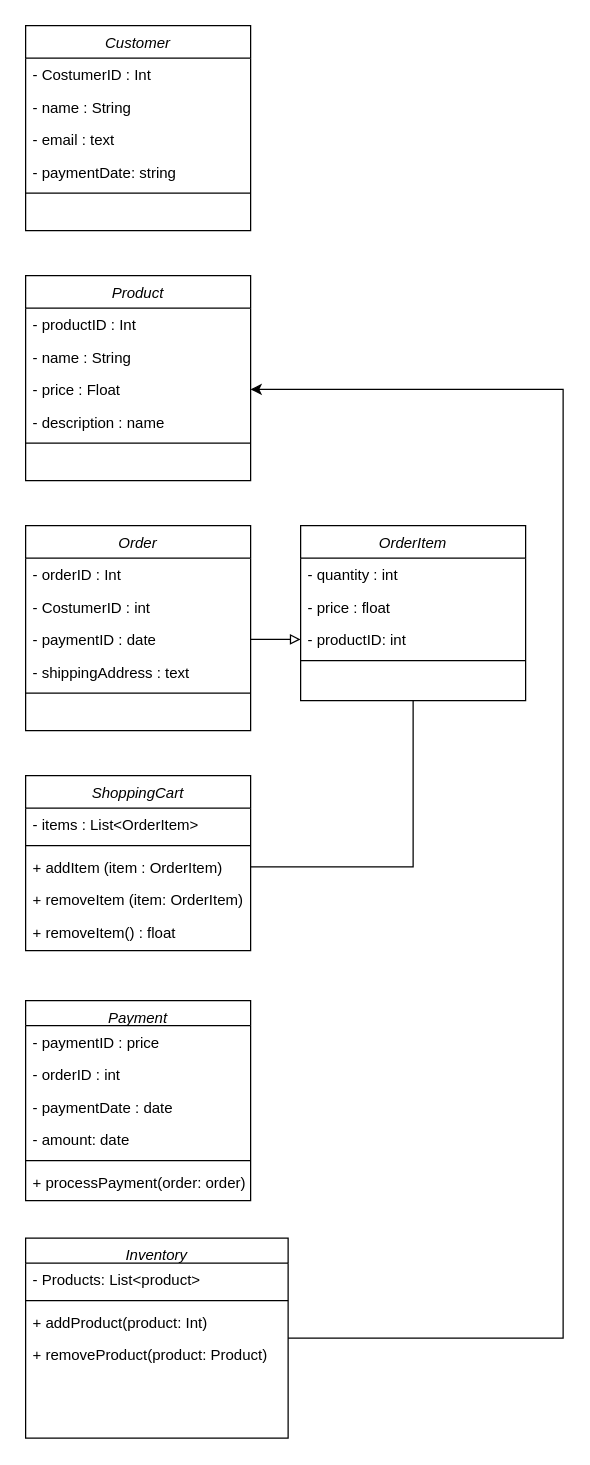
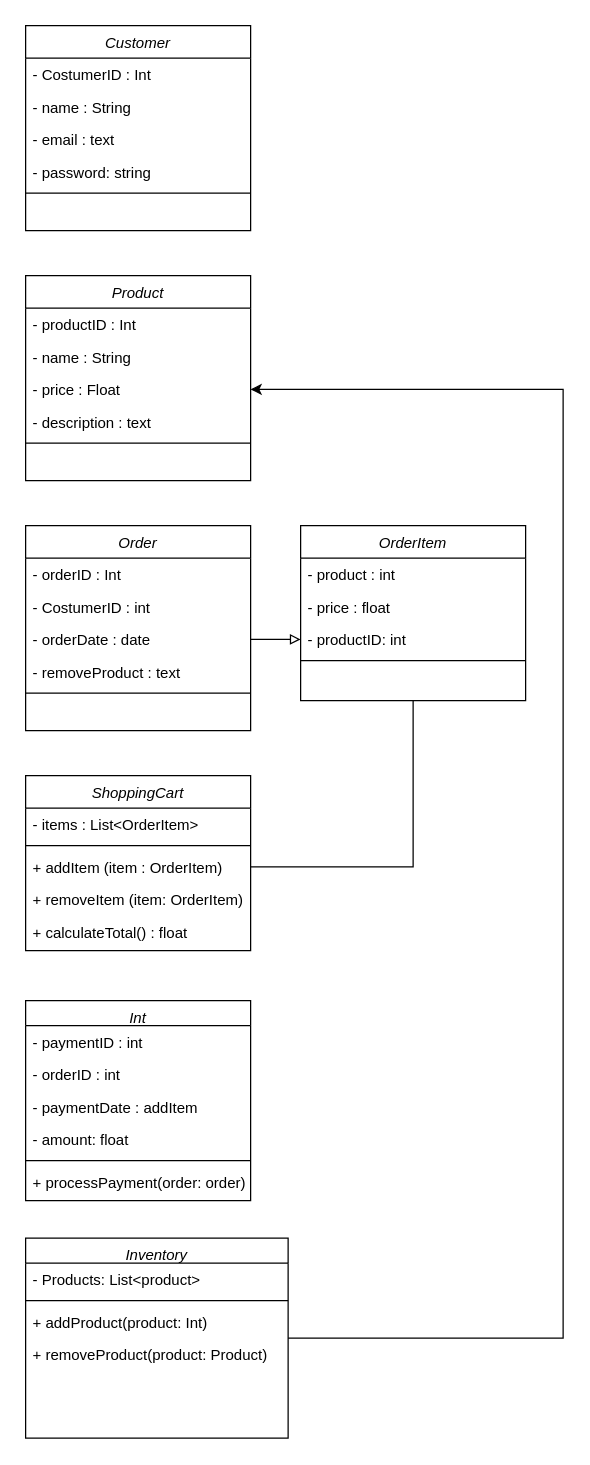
  <mxCell id="0" />
  <mxCell id="1" parent="0" />
  <mxCell id="2" value="Product" style="swimlane;fontStyle=2;align=center;verticalAlign=top;childLayout=stackLayout;horizontal=1;startSize=26;horizontalStack=0;resizeParent=1;resizeLast=0;collapsible=1;marginBottom=0;rounded=0;shadow=0;strokeWidth=1;" parent="1" vertex="1"><mxGeometry x="20" y="220" width="180" height="164" as="geometry"><mxRectangle x="230" y="140" width="160" height="26" as="alternateBounds" /></mxGeometry></mxCell>
  <mxCell id="3" value="- productID : Int" style="text;align=left;verticalAlign=top;spacingLeft=4;spacingRight=4;overflow=hidden;rotatable=0;points=[[0,0.5],[1,0.5]];portConstraint=eastwest;" parent="2" vertex="1"><mxGeometry y="26" width="180" height="26" as="geometry" /></mxCell>
  <mxCell id="4" value="- name : String" style="text;align=left;verticalAlign=top;spacingLeft=4;spacingRight=4;overflow=hidden;rotatable=0;points=[[0,0.5],[1,0.5]];portConstraint=eastwest;rounded=0;shadow=0;html=0;" parent="2" vertex="1"><mxGeometry y="52" width="180" height="26" as="geometry" /></mxCell>
  <mxCell id="5" value="- price : Float&#10;" style="text;align=left;verticalAlign=top;spacingLeft=4;spacingRight=4;overflow=hidden;rotatable=0;points=[[0,0.5],[1,0.5]];portConstraint=eastwest;rounded=0;shadow=0;html=0;" parent="2" vertex="1"><mxGeometry y="78" width="180" height="26" as="geometry" /></mxCell>
- <mxCell id="6" value="- description : name&#10;" style="text;align=left;verticalAlign=top;spacingLeft=4;spacingRight=4;overflow=hidden;rotatable=0;points=[[0,0.5],[1,0.5]];portConstraint=eastwest;rounded=0;shadow=0;html=0;" parent="2" vertex="1"><mxGeometry y="104" width="180" height="26" as="geometry" /></mxCell>
+ <mxCell id="6" value="- description : text&#10;" style="text;align=left;verticalAlign=top;spacingLeft=4;spacingRight=4;overflow=hidden;rotatable=0;points=[[0,0.5],[1,0.5]];portConstraint=eastwest;rounded=0;shadow=0;html=0;" parent="2" vertex="1"><mxGeometry y="104" width="180" height="26" as="geometry" /></mxCell>
  <mxCell id="7" value="" style="line;html=1;strokeWidth=1;align=left;verticalAlign=middle;spacingTop=-1;spacingLeft=3;spacingRight=3;rotatable=0;labelPosition=right;points=[];portConstraint=eastwest;" parent="2" vertex="1"><mxGeometry y="130" width="180" height="8" as="geometry" /></mxCell>
  <mxCell id="8" value="Customer" style="swimlane;fontStyle=2;align=center;verticalAlign=top;childLayout=stackLayout;horizontal=1;startSize=26;horizontalStack=0;resizeParent=1;resizeLast=0;collapsible=1;marginBottom=0;rounded=0;shadow=0;strokeWidth=1;" parent="1" vertex="1"><mxGeometry x="20" y="20" width="180" height="164" as="geometry"><mxRectangle x="230" y="140" width="160" height="26" as="alternateBounds" /></mxGeometry></mxCell>
  <mxCell id="9" value="- CostumerID : Int" style="text;align=left;verticalAlign=top;spacingLeft=4;spacingRight=4;overflow=hidden;rotatable=0;points=[[0,0.5],[1,0.5]];portConstraint=eastwest;" parent="8" vertex="1"><mxGeometry y="26" width="180" height="26" as="geometry" /></mxCell>
  <mxCell id="10" value="- name : String" style="text;align=left;verticalAlign=top;spacingLeft=4;spacingRight=4;overflow=hidden;rotatable=0;points=[[0,0.5],[1,0.5]];portConstraint=eastwest;rounded=0;shadow=0;html=0;" parent="8" vertex="1"><mxGeometry y="52" width="180" height="26" as="geometry" /></mxCell>
  <mxCell id="11" value="- email : text&#10;" style="text;align=left;verticalAlign=top;spacingLeft=4;spacingRight=4;overflow=hidden;rotatable=0;points=[[0,0.5],[1,0.5]];portConstraint=eastwest;rounded=0;shadow=0;html=0;" parent="8" vertex="1"><mxGeometry y="78" width="180" height="26" as="geometry" /></mxCell>
- <mxCell id="12" value="- paymentDate: string&#10;" style="text;align=left;verticalAlign=top;spacingLeft=4;spacingRight=4;overflow=hidden;rotatable=0;points=[[0,0.5],[1,0.5]];portConstraint=eastwest;rounded=0;shadow=0;html=0;" parent="8" vertex="1"><mxGeometry y="104" width="180" height="26" as="geometry" /></mxCell>
+ <mxCell id="12" value="- password: string&#10;" style="text;align=left;verticalAlign=top;spacingLeft=4;spacingRight=4;overflow=hidden;rotatable=0;points=[[0,0.5],[1,0.5]];portConstraint=eastwest;rounded=0;shadow=0;html=0;" parent="8" vertex="1"><mxGeometry y="104" width="180" height="26" as="geometry" /></mxCell>
  <mxCell id="13" value="" style="line;html=1;strokeWidth=1;align=left;verticalAlign=middle;spacingTop=-1;spacingLeft=3;spacingRight=3;rotatable=0;labelPosition=right;points=[];portConstraint=eastwest;" parent="8" vertex="1"><mxGeometry y="130" width="180" height="8" as="geometry" /></mxCell>
  <mxCell id="14" value="Order" style="swimlane;fontStyle=2;align=center;verticalAlign=top;childLayout=stackLayout;horizontal=1;startSize=26;horizontalStack=0;resizeParent=1;resizeLast=0;collapsible=1;marginBottom=0;rounded=0;shadow=0;strokeWidth=1;" parent="1" vertex="1"><mxGeometry x="20" y="420" width="180" height="164" as="geometry"><mxRectangle x="230" y="140" width="160" height="26" as="alternateBounds" /></mxGeometry></mxCell>
  <mxCell id="15" value="- orderID : Int" style="text;align=left;verticalAlign=top;spacingLeft=4;spacingRight=4;overflow=hidden;rotatable=0;points=[[0,0.5],[1,0.5]];portConstraint=eastwest;" parent="14" vertex="1"><mxGeometry y="26" width="180" height="26" as="geometry" /></mxCell>
  <mxCell id="16" value="- CostumerID : int" style="text;align=left;verticalAlign=top;spacingLeft=4;spacingRight=4;overflow=hidden;rotatable=0;points=[[0,0.5],[1,0.5]];portConstraint=eastwest;rounded=0;shadow=0;html=0;" parent="14" vertex="1"><mxGeometry y="52" width="180" height="26" as="geometry" /></mxCell>
- <mxCell id="17" value="- paymentID : date&#10;" style="text;align=left;verticalAlign=top;spacingLeft=4;spacingRight=4;overflow=hidden;rotatable=0;points=[[0,0.5],[1,0.5]];portConstraint=eastwest;rounded=0;shadow=0;html=0;" parent="14" vertex="1"><mxGeometry y="78" width="180" height="26" as="geometry" /></mxCell>
- <mxCell id="18" value="- shippingAddress : text&#10;" style="text;align=left;verticalAlign=top;spacingLeft=4;spacingRight=4;overflow=hidden;rotatable=0;points=[[0,0.5],[1,0.5]];portConstraint=eastwest;rounded=0;shadow=0;html=0;" parent="14" vertex="1"><mxGeometry y="104" width="180" height="26" as="geometry" /></mxCell>
+ <mxCell id="17" value="- orderDate : date&#10;" style="text;align=left;verticalAlign=top;spacingLeft=4;spacingRight=4;overflow=hidden;rotatable=0;points=[[0,0.5],[1,0.5]];portConstraint=eastwest;rounded=0;shadow=0;html=0;" parent="14" vertex="1"><mxGeometry y="78" width="180" height="26" as="geometry" /></mxCell>
+ <mxCell id="18" value="- removeProduct : text&#10;" style="text;align=left;verticalAlign=top;spacingLeft=4;spacingRight=4;overflow=hidden;rotatable=0;points=[[0,0.5],[1,0.5]];portConstraint=eastwest;rounded=0;shadow=0;html=0;" parent="14" vertex="1"><mxGeometry y="104" width="180" height="26" as="geometry" /></mxCell>
  <mxCell id="19" value="" style="line;html=1;strokeWidth=1;align=left;verticalAlign=middle;spacingTop=-1;spacingLeft=3;spacingRight=3;rotatable=0;labelPosition=right;points=[];portConstraint=eastwest;" parent="14" vertex="1"><mxGeometry y="130" width="180" height="8" as="geometry" /></mxCell>
  <mxCell id="20" style="edgeStyle=orthogonalEdgeStyle;rounded=0;orthogonalLoop=1;jettySize=auto;html=1;entryX=1;entryY=0.5;entryDx=0;entryDy=0;endArrow=none;endFill=1;" edge="1" parent="1" source="21" target="29"><mxGeometry relative="1" as="geometry" /></mxCell>
  <mxCell id="21" value="OrderItem" style="swimlane;fontStyle=2;align=center;verticalAlign=top;childLayout=stackLayout;horizontal=1;startSize=26;horizontalStack=0;resizeParent=1;resizeLast=0;collapsible=1;marginBottom=0;rounded=0;shadow=0;strokeWidth=1;" parent="1" vertex="1"><mxGeometry x="240" y="420" width="180" height="140" as="geometry"><mxRectangle x="230" y="140" width="160" height="26" as="alternateBounds" /></mxGeometry></mxCell>
- <mxCell id="22" value="- quantity : int" style="text;align=left;verticalAlign=top;spacingLeft=4;spacingRight=4;overflow=hidden;rotatable=0;points=[[0,0.5],[1,0.5]];portConstraint=eastwest;" parent="21" vertex="1"><mxGeometry y="26" width="180" height="26" as="geometry" /></mxCell>
+ <mxCell id="22" value="- product : int" style="text;align=left;verticalAlign=top;spacingLeft=4;spacingRight=4;overflow=hidden;rotatable=0;points=[[0,0.5],[1,0.5]];portConstraint=eastwest;" parent="21" vertex="1"><mxGeometry y="26" width="180" height="26" as="geometry" /></mxCell>
  <mxCell id="23" value="- price : float" style="text;align=left;verticalAlign=top;spacingLeft=4;spacingRight=4;overflow=hidden;rotatable=0;points=[[0,0.5],[1,0.5]];portConstraint=eastwest;rounded=0;shadow=0;html=0;" parent="21" vertex="1"><mxGeometry y="52" width="180" height="26" as="geometry" /></mxCell>
  <mxCell id="24" value="- productID: int" style="text;align=left;verticalAlign=top;spacingLeft=4;spacingRight=4;overflow=hidden;rotatable=0;points=[[0,0.5],[1,0.5]];portConstraint=eastwest;rounded=0;shadow=0;html=0;" parent="21" vertex="1"><mxGeometry y="78" width="180" height="26" as="geometry" /></mxCell>
  <mxCell id="25" value="" style="line;html=1;strokeWidth=1;align=left;verticalAlign=middle;spacingTop=-1;spacingLeft=3;spacingRight=3;rotatable=0;labelPosition=right;points=[];portConstraint=eastwest;" parent="21" vertex="1"><mxGeometry y="104" width="180" height="8" as="geometry" /></mxCell>
  <mxCell id="26" value="ShoppingCart" style="swimlane;fontStyle=2;align=center;verticalAlign=top;childLayout=stackLayout;horizontal=1;startSize=26;horizontalStack=0;resizeParent=1;resizeLast=0;collapsible=1;marginBottom=0;rounded=0;shadow=0;strokeWidth=1;" parent="1" vertex="1"><mxGeometry x="20" y="620" width="180" height="140" as="geometry"><mxRectangle x="230" y="140" width="160" height="26" as="alternateBounds" /></mxGeometry></mxCell>
  <mxCell id="27" value="- items : List&lt;OrderItem&gt;" style="text;align=left;verticalAlign=top;spacingLeft=4;spacingRight=4;overflow=hidden;rotatable=0;points=[[0,0.5],[1,0.5]];portConstraint=eastwest;" parent="26" vertex="1"><mxGeometry y="26" width="180" height="26" as="geometry" /></mxCell>
  <mxCell id="28" value="" style="line;html=1;strokeWidth=1;align=left;verticalAlign=middle;spacingTop=-1;spacingLeft=3;spacingRight=3;rotatable=0;labelPosition=right;points=[];portConstraint=eastwest;" parent="26" vertex="1"><mxGeometry y="52" width="180" height="8" as="geometry" /></mxCell>
  <mxCell id="29" value="+ addItem (item : OrderItem)" style="text;align=left;verticalAlign=top;spacingLeft=4;spacingRight=4;overflow=hidden;rotatable=0;points=[[0,0.5],[1,0.5]];portConstraint=eastwest;rounded=0;shadow=0;html=0;" parent="26" vertex="1"><mxGeometry y="60" width="180" height="26" as="geometry" /></mxCell>
  <mxCell id="30" value="+ removeItem (item: OrderItem)" style="text;align=left;verticalAlign=top;spacingLeft=4;spacingRight=4;overflow=hidden;rotatable=0;points=[[0,0.5],[1,0.5]];portConstraint=eastwest;rounded=0;shadow=0;html=0;" parent="26" vertex="1"><mxGeometry y="86" width="180" height="26" as="geometry" /></mxCell>
- <mxCell id="31" value="+ removeItem() : float" style="text;align=left;verticalAlign=top;spacingLeft=4;spacingRight=4;overflow=hidden;rotatable=0;points=[[0,0.5],[1,0.5]];portConstraint=eastwest;rounded=0;shadow=0;html=0;" parent="26" vertex="1"><mxGeometry y="112" width="180" height="26" as="geometry" /></mxCell>
- <mxCell id="32" value="Payment" style="swimlane;fontStyle=2;align=center;verticalAlign=top;childLayout=stackLayout;horizontal=1;startSize=20;horizontalStack=0;resizeParent=1;resizeLast=0;collapsible=1;marginBottom=0;rounded=0;shadow=0;strokeWidth=1;" parent="1" vertex="1"><mxGeometry x="20" y="800" width="180" height="160" as="geometry"><mxRectangle x="230" y="140" width="160" height="26" as="alternateBounds" /></mxGeometry></mxCell>
- <mxCell id="33" value="- paymentID : price&#10;" style="text;align=left;verticalAlign=top;spacingLeft=4;spacingRight=4;overflow=hidden;rotatable=0;points=[[0,0.5],[1,0.5]];portConstraint=eastwest;" parent="32" vertex="1"><mxGeometry y="20" width="180" height="26" as="geometry" /></mxCell>
+ <mxCell id="31" value="+ calculateTotal() : float" style="text;align=left;verticalAlign=top;spacingLeft=4;spacingRight=4;overflow=hidden;rotatable=0;points=[[0,0.5],[1,0.5]];portConstraint=eastwest;rounded=0;shadow=0;html=0;" parent="26" vertex="1"><mxGeometry y="112" width="180" height="26" as="geometry" /></mxCell>
+ <mxCell id="32" value="Int" style="swimlane;fontStyle=2;align=center;verticalAlign=top;childLayout=stackLayout;horizontal=1;startSize=20;horizontalStack=0;resizeParent=1;resizeLast=0;collapsible=1;marginBottom=0;rounded=0;shadow=0;strokeWidth=1;" parent="1" vertex="1"><mxGeometry x="20" y="800" width="180" height="160" as="geometry"><mxRectangle x="230" y="140" width="160" height="26" as="alternateBounds" /></mxGeometry></mxCell>
+ <mxCell id="33" value="- paymentID : int&#10;" style="text;align=left;verticalAlign=top;spacingLeft=4;spacingRight=4;overflow=hidden;rotatable=0;points=[[0,0.5],[1,0.5]];portConstraint=eastwest;" parent="32" vertex="1"><mxGeometry y="20" width="180" height="26" as="geometry" /></mxCell>
  <mxCell id="34" value="- orderID : int&#10;" style="text;align=left;verticalAlign=top;spacingLeft=4;spacingRight=4;overflow=hidden;rotatable=0;points=[[0,0.5],[1,0.5]];portConstraint=eastwest;" parent="32" vertex="1"><mxGeometry y="46" width="180" height="26" as="geometry" /></mxCell>
- <mxCell id="35" value="- paymentDate : date&#10;" style="text;align=left;verticalAlign=top;spacingLeft=4;spacingRight=4;overflow=hidden;rotatable=0;points=[[0,0.5],[1,0.5]];portConstraint=eastwest;" parent="32" vertex="1"><mxGeometry y="72" width="180" height="26" as="geometry" /></mxCell>
- <mxCell id="36" value="- amount: date&#10;" style="text;align=left;verticalAlign=top;spacingLeft=4;spacingRight=4;overflow=hidden;rotatable=0;points=[[0,0.5],[1,0.5]];portConstraint=eastwest;" parent="32" vertex="1"><mxGeometry y="98" width="180" height="26" as="geometry" /></mxCell>
+ <mxCell id="35" value="- paymentDate : addItem&#10;" style="text;align=left;verticalAlign=top;spacingLeft=4;spacingRight=4;overflow=hidden;rotatable=0;points=[[0,0.5],[1,0.5]];portConstraint=eastwest;" parent="32" vertex="1"><mxGeometry y="72" width="180" height="26" as="geometry" /></mxCell>
+ <mxCell id="36" value="- amount: float&#10;" style="text;align=left;verticalAlign=top;spacingLeft=4;spacingRight=4;overflow=hidden;rotatable=0;points=[[0,0.5],[1,0.5]];portConstraint=eastwest;" parent="32" vertex="1"><mxGeometry y="98" width="180" height="26" as="geometry" /></mxCell>
  <mxCell id="37" value="" style="line;html=1;strokeWidth=1;align=left;verticalAlign=middle;spacingTop=-1;spacingLeft=3;spacingRight=3;rotatable=0;labelPosition=right;points=[];portConstraint=eastwest;" parent="32" vertex="1"><mxGeometry y="124" width="180" height="8" as="geometry" /></mxCell>
  <mxCell id="38" value="+ processPayment(order: order)" style="text;align=left;verticalAlign=top;spacingLeft=4;spacingRight=4;overflow=hidden;rotatable=0;points=[[0,0.5],[1,0.5]];portConstraint=eastwest;rounded=0;shadow=0;html=0;" parent="32" vertex="1"><mxGeometry y="132" width="180" height="26" as="geometry" /></mxCell>
  <mxCell id="39" style="edgeStyle=orthogonalEdgeStyle;rounded=0;orthogonalLoop=1;jettySize=auto;html=1;entryX=1;entryY=0.5;entryDx=0;entryDy=0;endArrow=classic;endFill=1;" edge="1" parent="1" source="40" target="5"><mxGeometry relative="1" as="geometry"><Array as="points"><mxPoint x="450" y="1070" /><mxPoint x="450" y="311" /></Array></mxGeometry></mxCell>
  <mxCell id="40" value="Inventory" style="swimlane;fontStyle=2;align=center;verticalAlign=top;childLayout=stackLayout;horizontal=1;startSize=20;horizontalStack=0;resizeParent=1;resizeLast=0;collapsible=1;marginBottom=0;rounded=0;shadow=0;strokeWidth=1;" parent="1" vertex="1"><mxGeometry x="20" y="990" width="210" height="160" as="geometry"><mxRectangle x="230" y="140" width="160" height="26" as="alternateBounds" /></mxGeometry></mxCell>
  <mxCell id="41" value="- Products: List&lt;product&gt;" style="text;align=left;verticalAlign=top;spacingLeft=4;spacingRight=4;overflow=hidden;rotatable=0;points=[[0,0.5],[1,0.5]];portConstraint=eastwest;" parent="40" vertex="1"><mxGeometry y="20" width="210" height="26" as="geometry" /></mxCell>
  <mxCell id="42" value="" style="line;html=1;strokeWidth=1;align=left;verticalAlign=middle;spacingTop=-1;spacingLeft=3;spacingRight=3;rotatable=0;labelPosition=right;points=[];portConstraint=eastwest;" parent="40" vertex="1"><mxGeometry y="46" width="210" height="8" as="geometry" /></mxCell>
  <mxCell id="43" value="+ addProduct(product: Int)" style="text;align=left;verticalAlign=top;spacingLeft=4;spacingRight=4;overflow=hidden;rotatable=0;points=[[0,0.5],[1,0.5]];portConstraint=eastwest;rounded=0;shadow=0;html=0;" parent="40" vertex="1"><mxGeometry y="54" width="210" height="26" as="geometry" /></mxCell>
  <mxCell id="44" value="+ removeProduct(product: Product)" style="text;align=left;verticalAlign=top;spacingLeft=4;spacingRight=4;overflow=hidden;rotatable=0;points=[[0,0.5],[1,0.5]];portConstraint=eastwest;rounded=0;shadow=0;html=0;" parent="40" vertex="1"><mxGeometry y="80" width="210" height="26" as="geometry" /></mxCell>
  <mxCell id="45" value="" style="edgeStyle=orthogonalEdgeStyle;rounded=0;orthogonalLoop=1;jettySize=auto;html=1;entryX=0;entryY=0.5;entryDx=0;entryDy=0;endArrow=block;endFill=0;" edge="1" parent="1" source="17" target="24"><mxGeometry relative="1" as="geometry" /></mxCell>
